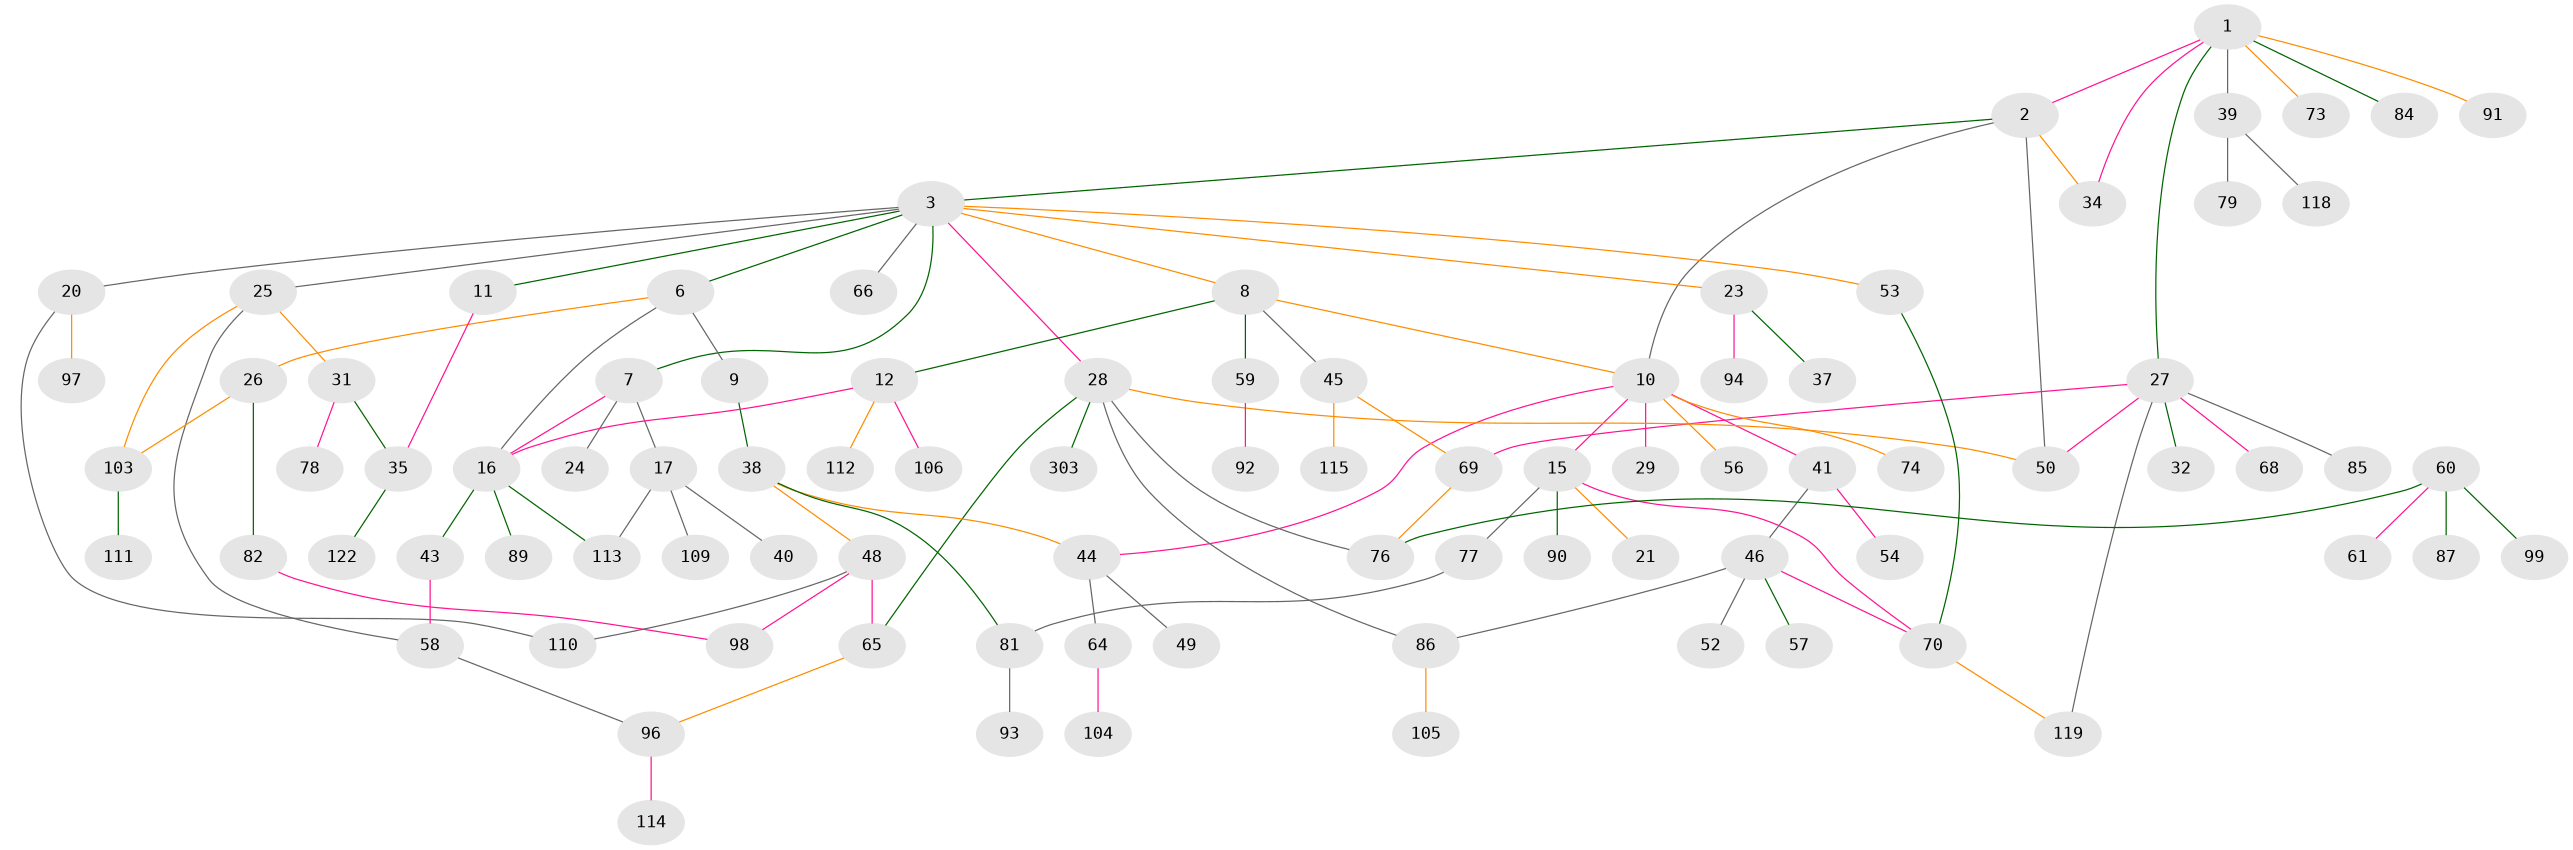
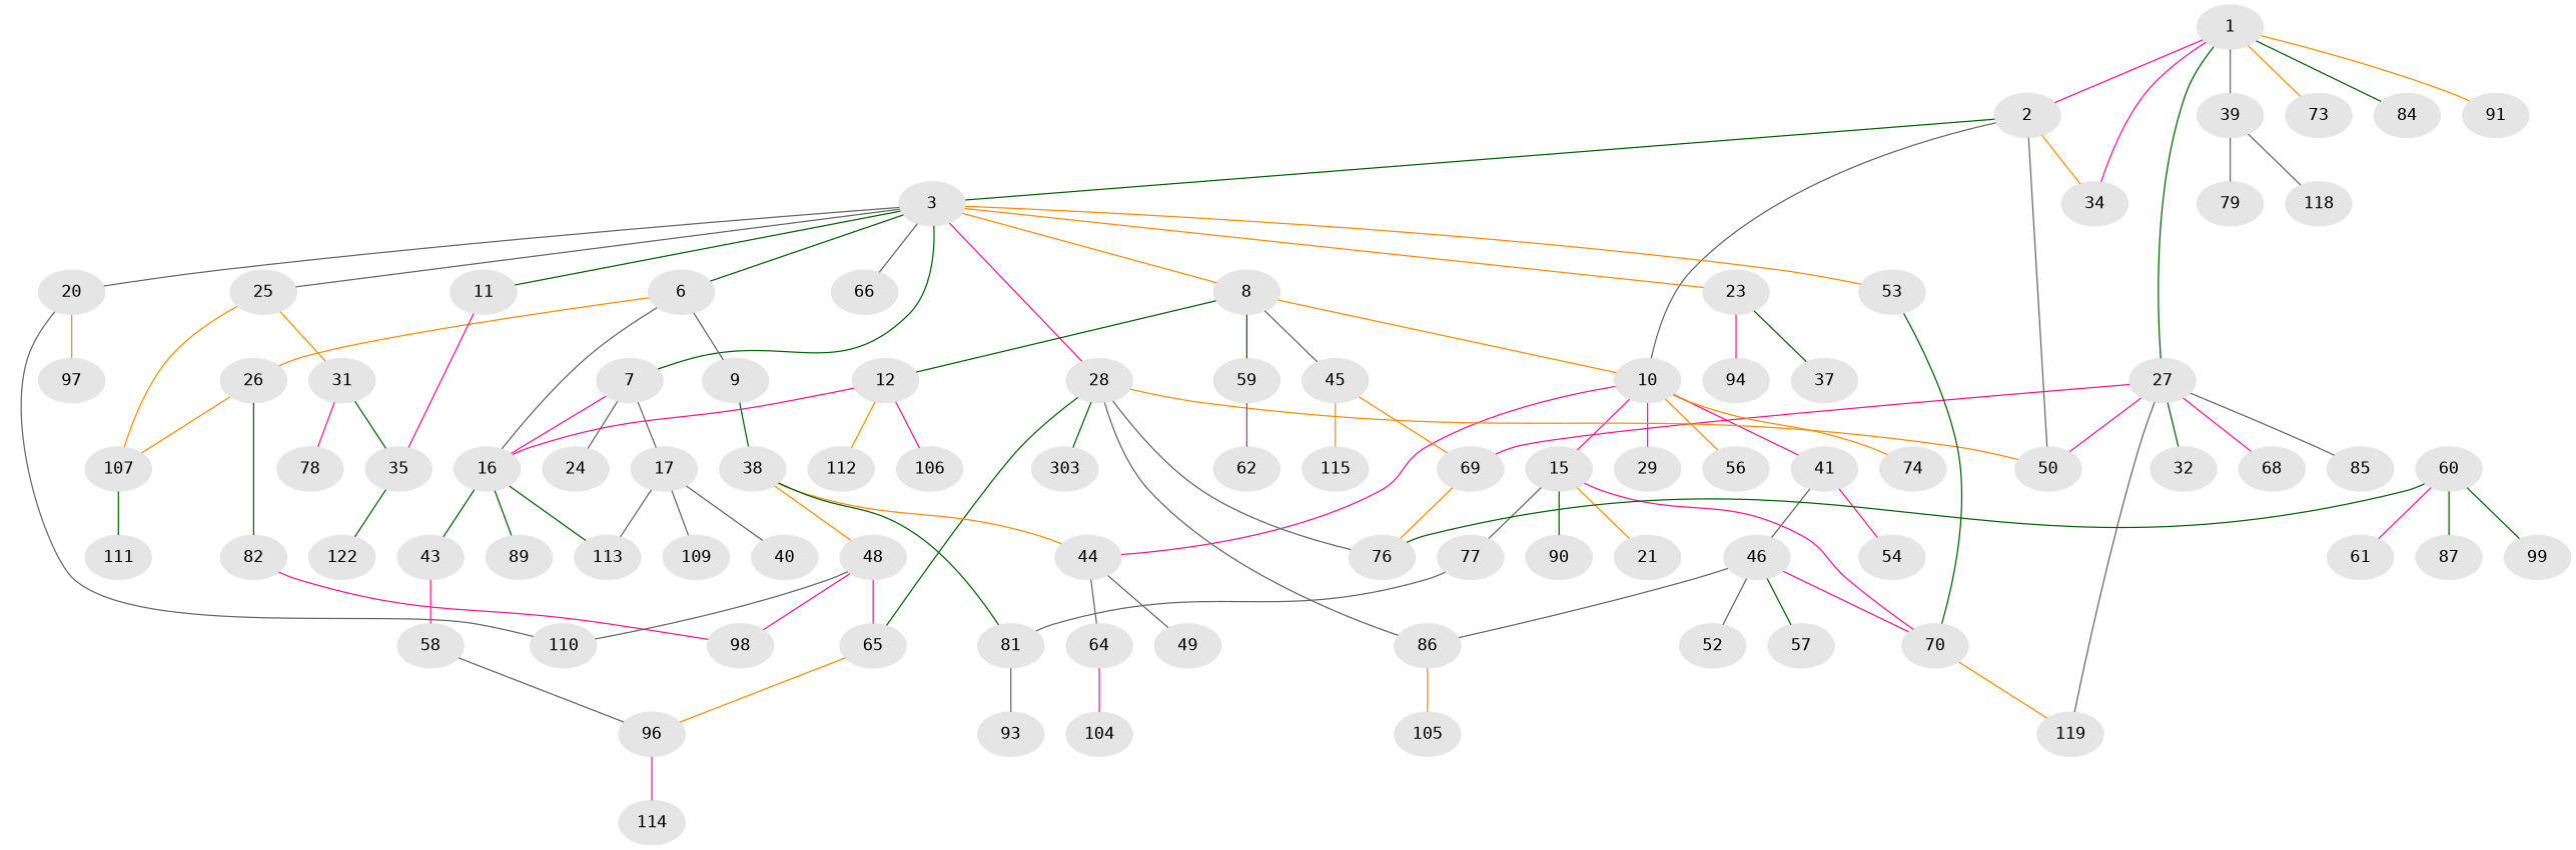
  graph {
    fontname="DejaVu Sans Mono"
    node [color=gray90 fontname="DejaVu Sans Mono" style=filled]
    edge [color=gray40 fontname="DejaVu Sans Mono"]
    1 [super="+4"]
    2
    27 [super="+67"]
    34 [super="+51"]
    39
    73
    84
    91
    3 [super="+5"]
    10 [super="+124"]
    50 [super="+71"]
    32 [super="+83"]
    68
    69
    85
    119
    79
    118
    6 [super="+13"]
    7 [super="+22"]
    8
    11
    20 [super="+95"]
    23 [super="+33"]
    25 [super="+128"]
    28 [super="+42"]
    53 [super="+75"]
    66
    15 [super="+19"]
    29
    41
    44 [super="+117"]
    56 [super="+63"]
    74
    9 [super="+18"]
    16 [super="+55"]
    26
    17 [super="+36"]
    24 [super="+30"]
    12 [super="+14"]
    45 [super="+80"]
    59 [super="+116"]
    35
    97
    110
    37
    94
    31 [super="+88"]
    58 [super="+126"]
-   107 [super="+121" label=103]
+   107 [super="+121"]
    65 [super="+125"]
    76 [super="+108"]
    86 [super="+100"]
    n54 [label=303]
    70 [super="+72"]
    38
    43 [super="+47"]
    89
    113
    82 [super="+102"]
    40
    109
    106 [super="+120"]
    112
    115
-   92
+   92 [label=62]
    48
    81 [super="+123"]
    21
    77
    90
    46 [super="+127"]
    54
    49 [super="+101"]
    64
    122
    60 [super="+62"]
    61
    87
    99
    78
    96
    111
    98
    105
    93
    52
    57
    104
    114
    1 -- 2 [color=deeppink]
    1 -- 27 [color=darkgreen]
    1 -- 34 [color=deeppink]
    1 -- 39
    1 -- 73 [color=darkorange]
    1 -- 84 [color=darkgreen]
    1 -- 91 [color=darkorange]
    2 -- 34 [color=darkorange]
    2 -- 3 [color=darkgreen]
    2 -- 10
    2 -- 50
    27 -- 50 [color=deeppink]
    27 -- 32 [color=darkgreen]
    27 -- 68 [color=deeppink]
    27 -- 69 [color=deeppink]
    27 -- 85
    27 -- 119
    39 -- 79
    39 -- 118
    3 -- 6 [color=darkgreen]
    3 -- 7 [color=darkgreen]
    3 -- 8 [color=darkorange]
    3 -- 11 [color=darkgreen]
    3 -- 20
    3 -- 23 [color=darkorange]
    3 -- 25
    3 -- 28 [color=deeppink]
    3 -- 53 [color=darkorange]
    3 -- 66
    10 -- 15 [color=deeppink]
    10 -- 29 [color=deeppink]
    10 -- 41 [color=deeppink]
    10 -- 44 [color=deeppink]
    10 -- 56 [color=darkorange]
    10 -- 74 [color=darkorange]
    69 -- 76 [color=darkorange]
    6 -- 9
    6 -- 16
    6 -- 26 [color=darkorange]
    7 -- 16 [color=deeppink]
    7 -- 17
    7 -- 24
    8 -- 10 [color=darkorange]
    8 -- 12 [color=darkgreen]
    8 -- 45
    8 -- 59 [color=darkgreen]
    11 -- 35 [color=deeppink]
    20 -- 97 [color=darkorange]
    20 -- 110
    23 -- 37 [color=darkgreen]
    23 -- 94 [color=deeppink]
    25 -- 31 [color=darkorange]
-   25 -- 58
    25 -- 107 [color=darkorange]
    28 -- 50 [color=darkorange]
    28 -- 65 [color=darkgreen]
    28 -- 76
    28 -- 86
    28 -- n54 [color=darkgreen]
    53 -- 70 [color=darkgreen]
    15 -- 70 [color=deeppink]
    15 -- 21 [color=darkorange]
    15 -- 77
    15 -- 90 [color=darkgreen]
    41 -- 46
    41 -- 54 [color=deeppink]
    44 -- 49
    44 -- 64
    9 -- 38 [color=darkgreen]
    16 -- 43 [color=darkgreen]
    16 -- 89 [color=darkgreen]
    16 -- 113 [color=darkgreen]
    26 -- 107 [color=darkorange]
    26 -- 82 [color=darkgreen]
    17 -- 113
    17 -- 40
    17 -- 109
    12 -- 16 [color=deeppink]
    12 -- 106 [color=deeppink]
    12 -- 112 [color=darkorange]
    45 -- 69 [color=darkorange]
    45 -- 115 [color=darkorange]
    59 -- 92 [color=deeppink]
    35 -- 122 [color=darkgreen]
    31 -- 35 [color=darkgreen]
    31 -- 78 [color=deeppink]
    58 -- 96
    107 -- 111 [color=darkgreen]
    65 -- 96 [color=darkorange]
    86 -- 105 [color=darkorange]
    70 -- 119 [color=darkorange]
    38 -- 44 [color=darkorange]
    38 -- 48 [color=darkorange]
    38 -- 81 [color=darkgreen]
    43 -- 58 [color=deeppink]
    82 -- 98 [color=deeppink]
    48 -- 110
    48 -- 65 [color=deeppink]
    48 -- 98 [color=deeppink]
    81 -- 93
    77 -- 81
    46 -- 86
    46 -- 70 [color=deeppink]
    46 -- 52
    46 -- 57 [color=darkgreen]
    64 -- 104 [color=deeppink]
    60 -- 76 [color=darkgreen]
    60 -- 61 [color=deeppink]
    60 -- 87 [color=darkgreen]
    60 -- 99 [color=darkgreen]
    96 -- 114 [color=deeppink]
  }
